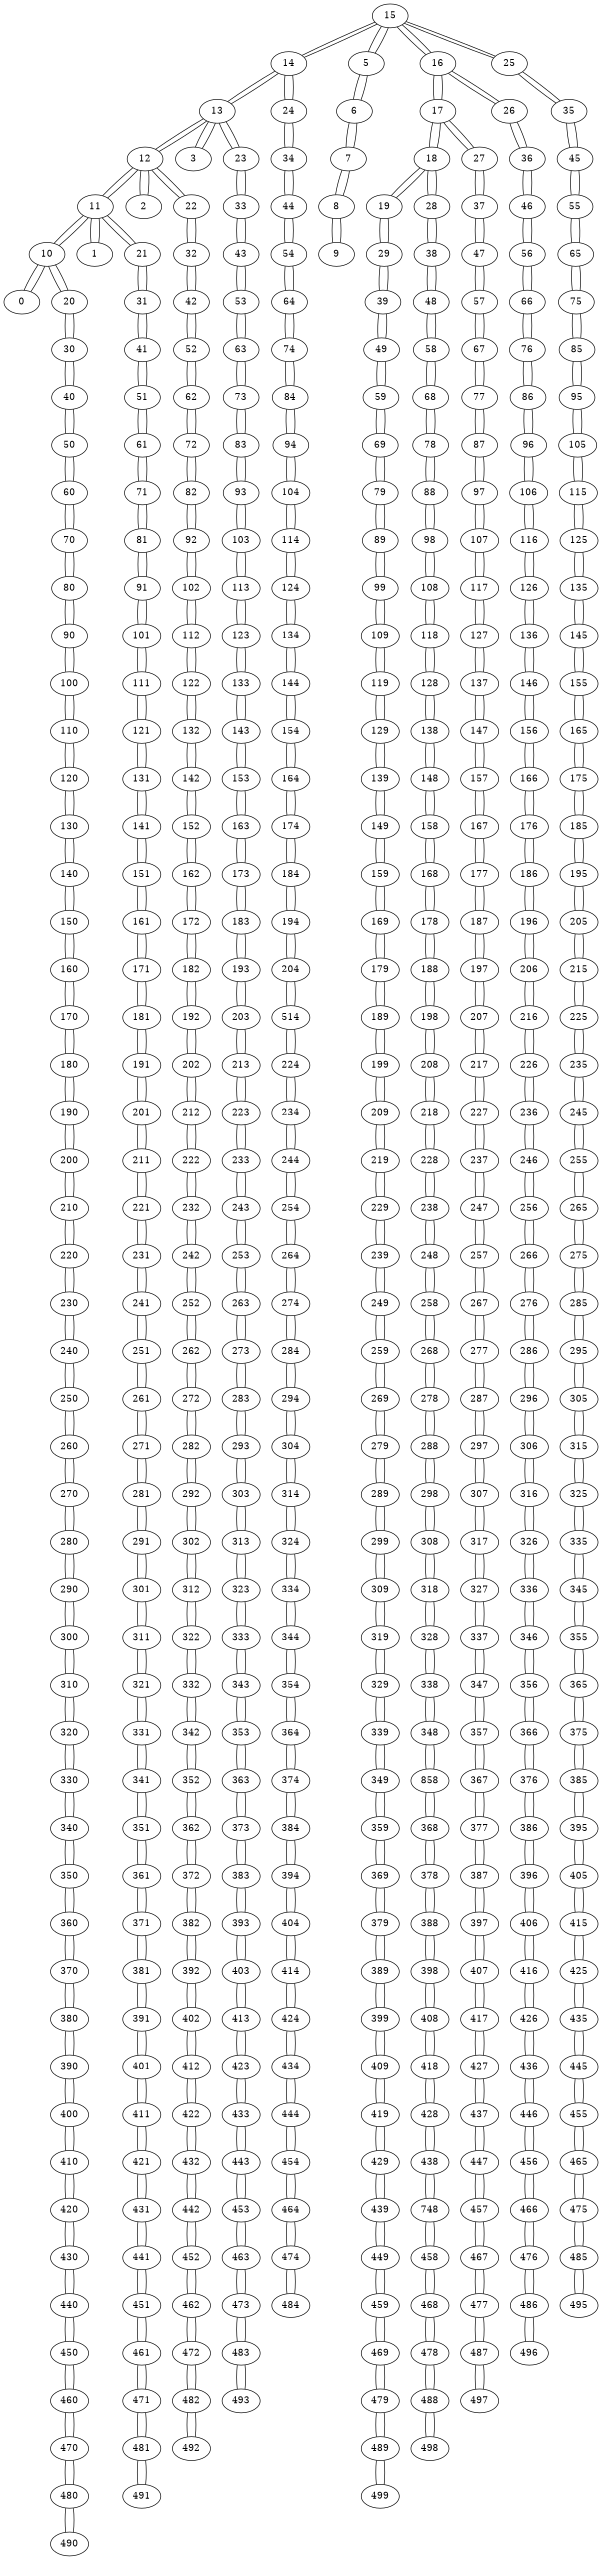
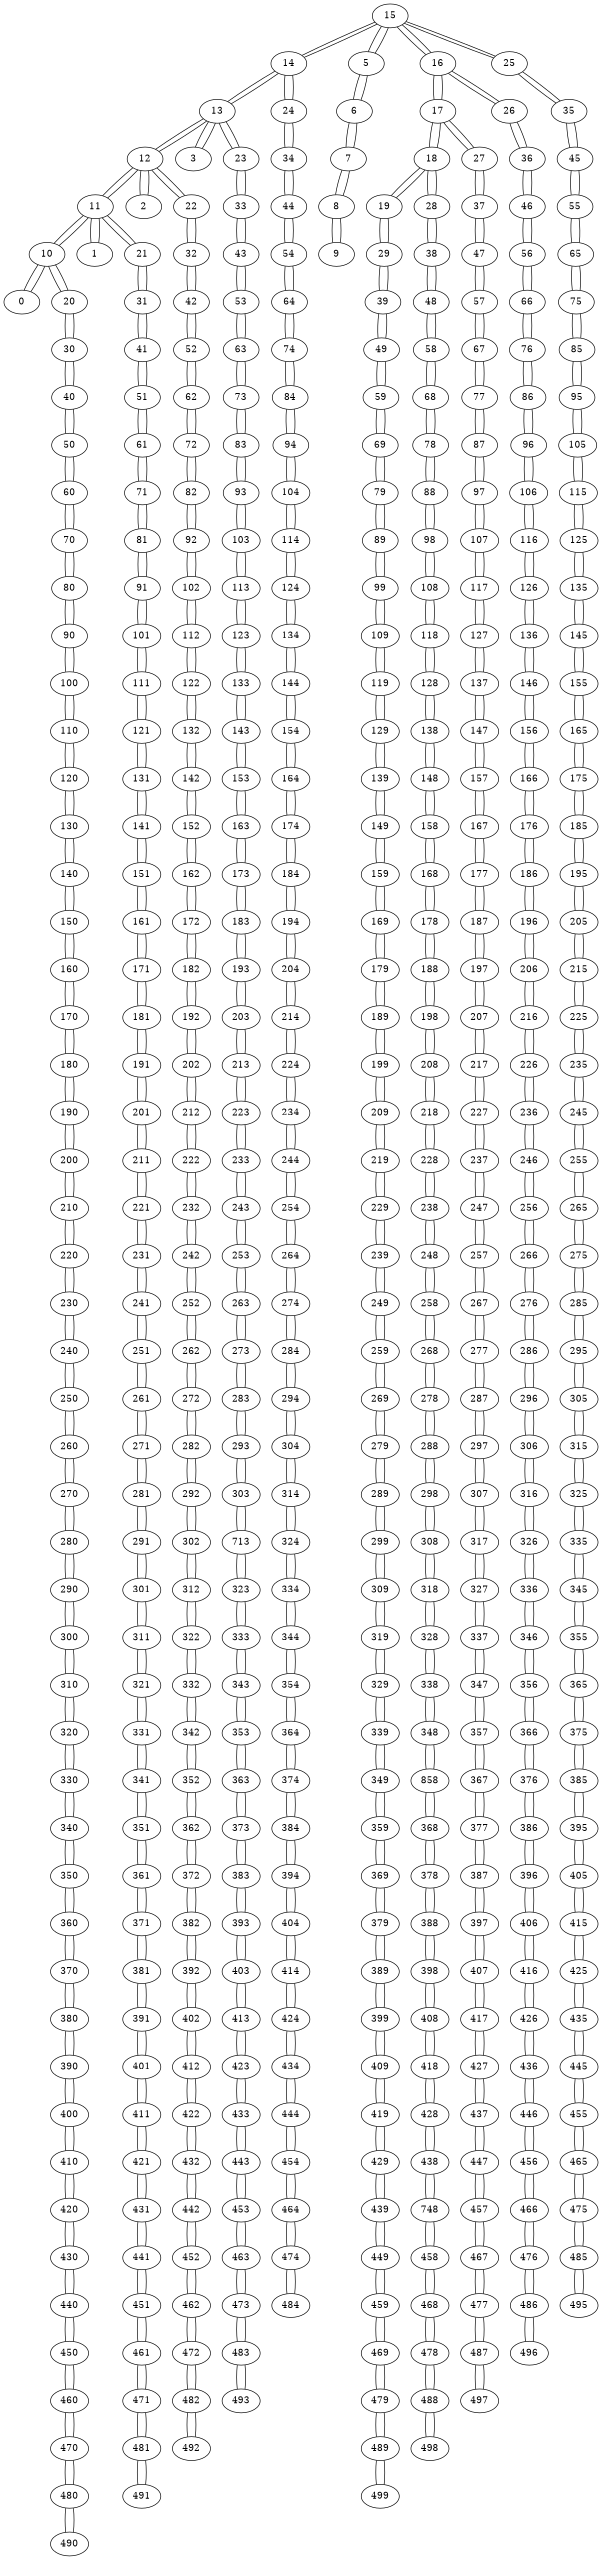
  graph {
    15
    14
    5
    16
    25
    13
    24
    6
    17
    26
    35
    12
    3
    23
    34
    7
    18
    27
    36
    45
    11
    2
    22
    33
    44
    8
    19
    28
    37
    46
    55
    10
    1
    21
    32
    43
    54
    9
    29
    38
    47
    56
    65
    0
    20
    31
    42
    53
    64
    39
    48
    57
    66
    75
    30
    41
    52
    63
    74
    49
    58
    67
    76
    85
    40
    51
    62
    73
    84
    59
    68
    77
    86
    95
    50
    61
    72
    83
    94
    69
    78
    87
    96
    105
    60
    71
    82
    93
    104
    79
    88
    97
    106
    115
    70
    81
    92
    103
    114
    89
    98
    107
    116
    125
    80
    91
    102
    113
    124
    99
    108
    117
    126
    135
    90
    101
    112
    123
    134
    109
    118
    127
    136
    145
    100
    111
    122
    133
    144
    119
    128
    137
    146
    155
    110
    121
    132
    143
    154
    129
    138
    147
    156
    165
    120
    131
    142
    153
    164
    139
    148
    157
    166
    175
    130
    141
    152
    163
    174
    149
    158
    167
    176
    185
    140
    151
    162
    173
    184
    159
    168
    177
    186
    195
    150
    161
    172
    183
    194
    169
    178
    187
    196
    205
    160
    171
    182
    193
    204
    179
    188
    197
    206
    215
    170
    181
    192
    203
-   214 [label=514]
+   214
    189
    198
    207
    216
    225
    180
    191
    202
    213
    224
    199
    208
    217
    226
    235
    190
    201
    212
    223
    234
    209
    218
    227
    236
    245
    200
    211
    222
    233
    244
    219
    228
    237
    246
    255
    210
    221
    232
    243
    254
    229
    238
    247
    256
    265
    220
    231
    242
    253
    264
    239
    248
    257
    266
    275
    230
    241
    252
    263
    274
    249
    258
    267
    276
    285
    240
    251
    262
    273
    284
    259
    268
    277
    286
    295
    250
    261
    272
    283
    294
    269
    278
    287
    296
    305
    260
    271
    282
    293
    304
    279
    288
    297
    306
    315
    270
    281
    292
    303
    314
    289
    298
    307
    316
    325
    280
    291
    302
-   313
+   313 [label=713]
    324
    299
    308
    317
    326
    335
    290
    301
    312
    323
    334
    309
    318
    327
    336
    345
    300
    311
    322
    333
    344
    319
    328
    337
    346
    355
    310
    321
    332
    343
    354
    329
    338
    347
    356
    365
    320
    331
    342
    353
    364
    339
    348
    357
    366
    375
    330
    341
    352
    363
    374
    349
    n361 [label=858]
    367
    376
    385
    340
    351
    362
    373
    384
    359
    368
    377
    386
    395
    350
    361
    372
    383
    394
    369
    378
    387
    396
    405
    360
    371
    382
    393
    404
    379
    388
    397
    406
    415
    370
    381
    392
    403
    414
    389
    398
    407
    416
    425
    380
    391
    402
    413
    424
    399
    408
    417
    426
    435
    390
    401
    412
    423
    434
    409
    418
    427
    436
    445
    400
    411
    422
    433
    444
    419
    428
    437
    446
    455
    410
    421
    432
    443
    454
    429
    438
    447
    456
    465
    420
    431
    442
    453
    464
    439
    n451 [label=748]
    457
    466
    475
    430
    441
    452
    463
    474
    449
    458
    467
    476
    485
    440
    451
    462
    473
    484
    459
    468
    477
    486
    495
    450
    461
    472
    483
    469
    478
    487
    496
    460
    471
    482
    493
    479
    488
    497
    470
    481
    492
    489
    498
    480
    491
    499
    490
    15 -- 14
    15 -- 5
    15 -- 16
    15 -- 25
    14 -- 15
    14 -- 13
    14 -- 24
    5 -- 15
    5 -- 6
    16 -- 15
    16 -- 17
    16 -- 26
    25 -- 15
    25 -- 35
    13 -- 14
    13 -- 12
    13 -- 3
    13 -- 23
    24 -- 14
    24 -- 34
    6 -- 5
    6 -- 7
    17 -- 16
    17 -- 18
    17 -- 27
    26 -- 16
    26 -- 36
    35 -- 25
    35 -- 45
    12 -- 13
    12 -- 11
    12 -- 2
    12 -- 22
    3 -- 13
    23 -- 13
    23 -- 33
    34 -- 24
    34 -- 44
    7 -- 6
    7 -- 8
    18 -- 17
    18 -- 19
    18 -- 28
    27 -- 17
    27 -- 37
    36 -- 26
    36 -- 46
    45 -- 35
    45 -- 55
    11 -- 12
    11 -- 10
    11 -- 1
    11 -- 21
    2 -- 12
    22 -- 12
    22 -- 32
    33 -- 23
    33 -- 43
    44 -- 34
    44 -- 54
    8 -- 7
    8 -- 9
    19 -- 18
    19 -- 29
    28 -- 18
    28 -- 38
    37 -- 27
    37 -- 47
    46 -- 36
    46 -- 56
    55 -- 45
    55 -- 65
    10 -- 11
    10 -- 0
    10 -- 20
    1 -- 11
    21 -- 11
    21 -- 31
    32 -- 22
    32 -- 42
    43 -- 33
    43 -- 53
    54 -- 44
    54 -- 64
    9 -- 8
    29 -- 19
    29 -- 39
    38 -- 28
    38 -- 48
    47 -- 37
    47 -- 57
    56 -- 46
    56 -- 66
    65 -- 55
    65 -- 75
    0 -- 10
    20 -- 10
    20 -- 30
    31 -- 21
    31 -- 41
    42 -- 32
    42 -- 52
    53 -- 43
    53 -- 63
    64 -- 54
    64 -- 74
    39 -- 29
    39 -- 49
    48 -- 38
    48 -- 58
    57 -- 47
    57 -- 67
    66 -- 56
    66 -- 76
    75 -- 65
    75 -- 85
    30 -- 20
    30 -- 40
    41 -- 31
    41 -- 51
    52 -- 42
    52 -- 62
    63 -- 53
    63 -- 73
    74 -- 64
    74 -- 84
    49 -- 39
    49 -- 59
    58 -- 48
    58 -- 68
    67 -- 57
    67 -- 77
    76 -- 66
    76 -- 86
    85 -- 75
    85 -- 95
    40 -- 30
    40 -- 50
    51 -- 41
    51 -- 61
    62 -- 52
    62 -- 72
    73 -- 63
    73 -- 83
    84 -- 74
    84 -- 94
    59 -- 49
    59 -- 69
    68 -- 58
    68 -- 78
    77 -- 67
    77 -- 87
    86 -- 76
    86 -- 96
    95 -- 85
    95 -- 105
    50 -- 40
    50 -- 60
    61 -- 51
    61 -- 71
    72 -- 62
    72 -- 82
    83 -- 73
    83 -- 93
    94 -- 84
    94 -- 104
    69 -- 59
    69 -- 79
    78 -- 68
    78 -- 88
    87 -- 77
    87 -- 97
    96 -- 86
    96 -- 106
    105 -- 95
    105 -- 115
    60 -- 50
    60 -- 70
    71 -- 61
    71 -- 81
    82 -- 72
    82 -- 92
    93 -- 83
    93 -- 103
    104 -- 94
    104 -- 114
    79 -- 69
    79 -- 89
    88 -- 78
    88 -- 98
    97 -- 87
    97 -- 107
    106 -- 96
    106 -- 116
    115 -- 105
    115 -- 125
    70 -- 60
    70 -- 80
    81 -- 71
    81 -- 91
    92 -- 82
    92 -- 102
    103 -- 93
    103 -- 113
    114 -- 104
    114 -- 124
    89 -- 79
    89 -- 99
    98 -- 88
    98 -- 108
    107 -- 97
    107 -- 117
    116 -- 106
    116 -- 126
    125 -- 115
    125 -- 135
    80 -- 70
    80 -- 90
    91 -- 81
    91 -- 101
    102 -- 92
    102 -- 112
    113 -- 103
    113 -- 123
    124 -- 114
    124 -- 134
    99 -- 89
    99 -- 109
    108 -- 98
    108 -- 118
    117 -- 107
    117 -- 127
    126 -- 116
    126 -- 136
    135 -- 125
    135 -- 145
    90 -- 80
    90 -- 100
    101 -- 91
    101 -- 111
    112 -- 102
    112 -- 122
    123 -- 113
    123 -- 133
    134 -- 124
    134 -- 144
    109 -- 99
    109 -- 119
    118 -- 108
    118 -- 128
    127 -- 117
    127 -- 137
    136 -- 126
    136 -- 146
    145 -- 135
    145 -- 155
    100 -- 90
    100 -- 110
    111 -- 101
    111 -- 121
    122 -- 112
    122 -- 132
    133 -- 123
    133 -- 143
    144 -- 134
    144 -- 154
    119 -- 109
    119 -- 129
    128 -- 118
    128 -- 138
    137 -- 127
    137 -- 147
    146 -- 136
    146 -- 156
    155 -- 145
    155 -- 165
    110 -- 100
    110 -- 120
    121 -- 111
    121 -- 131
    132 -- 122
    132 -- 142
    143 -- 133
    143 -- 153
    154 -- 144
    154 -- 164
    129 -- 119
    129 -- 139
    138 -- 128
    138 -- 148
    147 -- 137
    147 -- 157
    156 -- 146
    156 -- 166
    165 -- 155
    165 -- 175
    120 -- 110
    120 -- 130
    131 -- 121
    131 -- 141
    142 -- 132
    142 -- 152
    153 -- 143
    153 -- 163
    164 -- 154
    164 -- 174
    139 -- 129
    139 -- 149
    148 -- 138
    148 -- 158
    157 -- 147
    157 -- 167
    166 -- 156
    166 -- 176
    175 -- 165
    175 -- 185
    130 -- 120
    130 -- 140
    141 -- 131
    141 -- 151
    152 -- 142
    152 -- 162
    163 -- 153
    163 -- 173
    174 -- 164
    174 -- 184
    149 -- 139
    149 -- 159
    158 -- 148
    158 -- 168
    167 -- 157
    167 -- 177
    176 -- 166
    176 -- 186
    185 -- 175
    185 -- 195
    140 -- 130
    140 -- 150
    151 -- 141
    151 -- 161
    162 -- 152
    162 -- 172
    173 -- 163
    173 -- 183
    184 -- 174
    184 -- 194
    159 -- 149
    159 -- 169
    168 -- 158
    168 -- 178
    177 -- 167
    177 -- 187
    186 -- 176
    186 -- 196
    195 -- 185
    195 -- 205
    150 -- 140
    150 -- 160
    161 -- 151
    161 -- 171
    172 -- 162
    172 -- 182
    183 -- 173
    183 -- 193
    194 -- 184
    194 -- 204
    169 -- 159
    169 -- 179
    178 -- 168
    178 -- 188
    187 -- 177
    187 -- 197
    196 -- 186
    196 -- 206
    205 -- 195
    205 -- 215
    160 -- 150
    160 -- 170
    171 -- 161
    171 -- 181
    182 -- 172
    182 -- 192
    193 -- 183
    193 -- 203
    204 -- 194
    204 -- 214
    179 -- 169
    179 -- 189
    188 -- 178
    188 -- 198
    197 -- 187
    197 -- 207
    206 -- 196
    206 -- 216
    215 -- 205
    215 -- 225
    170 -- 160
    170 -- 180
    181 -- 171
    181 -- 191
    192 -- 182
    192 -- 202
    203 -- 193
    203 -- 213
    214 -- 204
    214 -- 224
    189 -- 179
    189 -- 199
    198 -- 188
    198 -- 208
    207 -- 197
    207 -- 217
    216 -- 206
    216 -- 226
    225 -- 215
    225 -- 235
    180 -- 170
    180 -- 190
    191 -- 181
    191 -- 201
    202 -- 192
    202 -- 212
    213 -- 203
    213 -- 223
    224 -- 214
    224 -- 234
    199 -- 189
    199 -- 209
    208 -- 198
    208 -- 218
    217 -- 207
    217 -- 227
    226 -- 216
    226 -- 236
    235 -- 225
    235 -- 245
    190 -- 180
    190 -- 200
    201 -- 191
    201 -- 211
    212 -- 202
    212 -- 222
    223 -- 213
    223 -- 233
    234 -- 224
    234 -- 244
    209 -- 199
    209 -- 219
    218 -- 208
    218 -- 228
    227 -- 217
    227 -- 237
    236 -- 226
    236 -- 246
    245 -- 235
    245 -- 255
    200 -- 190
    200 -- 210
    211 -- 201
    211 -- 221
    222 -- 212
    222 -- 232
    233 -- 223
    233 -- 243
    244 -- 234
    244 -- 254
    219 -- 209
    219 -- 229
    228 -- 218
    228 -- 238
    237 -- 227
    237 -- 247
    246 -- 236
    246 -- 256
    255 -- 245
    255 -- 265
    210 -- 200
    210 -- 220
    221 -- 211
    221 -- 231
    232 -- 222
    232 -- 242
    243 -- 233
    243 -- 253
    254 -- 244
    254 -- 264
    229 -- 219
    229 -- 239
    238 -- 228
    238 -- 248
    247 -- 237
    247 -- 257
    256 -- 246
    256 -- 266
    265 -- 255
    265 -- 275
    220 -- 210
    220 -- 230
    231 -- 221
    231 -- 241
    242 -- 232
    242 -- 252
    253 -- 243
    253 -- 263
    264 -- 254
    264 -- 274
    239 -- 229
    239 -- 249
    248 -- 238
    248 -- 258
    257 -- 247
    257 -- 267
    266 -- 256
    266 -- 276
    275 -- 265
    275 -- 285
    230 -- 220
    230 -- 240
    241 -- 231
    241 -- 251
    252 -- 242
    252 -- 262
    263 -- 253
    263 -- 273
    274 -- 264
    274 -- 284
    249 -- 239
    249 -- 259
    258 -- 248
    258 -- 268
    267 -- 257
    267 -- 277
    276 -- 266
    276 -- 286
    285 -- 275
    285 -- 295
    240 -- 230
    240 -- 250
    251 -- 241
    251 -- 261
    262 -- 252
    262 -- 272
    273 -- 263
    273 -- 283
    284 -- 274
    284 -- 294
    259 -- 249
    259 -- 269
    268 -- 258
    268 -- 278
    277 -- 267
    277 -- 287
    286 -- 276
    286 -- 296
    295 -- 285
    295 -- 305
    250 -- 240
    250 -- 260
    261 -- 251
    261 -- 271
    272 -- 262
    272 -- 282
    283 -- 273
    283 -- 293
    294 -- 284
    294 -- 304
    269 -- 259
    269 -- 279
    278 -- 268
    278 -- 288
    287 -- 277
    287 -- 297
    296 -- 286
    296 -- 306
    305 -- 295
    305 -- 315
    260 -- 250
    260 -- 270
    271 -- 261
    271 -- 281
    282 -- 272
    282 -- 292
    293 -- 283
    293 -- 303
    304 -- 294
    304 -- 314
    279 -- 269
    279 -- 289
    288 -- 278
    288 -- 298
    297 -- 287
    297 -- 307
    306 -- 296
    306 -- 316
    315 -- 305
    315 -- 325
    270 -- 260
    270 -- 280
    281 -- 271
    281 -- 291
    292 -- 282
    292 -- 302
    303 -- 293
    303 -- 313
    314 -- 304
    314 -- 324
    289 -- 279
    289 -- 299
    298 -- 288
    298 -- 308
    307 -- 297
    307 -- 317
    316 -- 306
    316 -- 326
    325 -- 315
    325 -- 335
    280 -- 270
    280 -- 290
    291 -- 281
    291 -- 301
    302 -- 292
    302 -- 312
    313 -- 303
    313 -- 323
    324 -- 314
    324 -- 334
    299 -- 289
    299 -- 309
    308 -- 298
    308 -- 318
    317 -- 307
    317 -- 327
    326 -- 316
    326 -- 336
    335 -- 325
    335 -- 345
    290 -- 280
    290 -- 300
    301 -- 291
    301 -- 311
    312 -- 302
    312 -- 322
    323 -- 313
    323 -- 333
    334 -- 324
    334 -- 344
    309 -- 299
    309 -- 319
    318 -- 308
    318 -- 328
    327 -- 317
    327 -- 337
    336 -- 326
    336 -- 346
    345 -- 335
    345 -- 355
    300 -- 290
    300 -- 310
    311 -- 301
    311 -- 321
    322 -- 312
    322 -- 332
    333 -- 323
    333 -- 343
    344 -- 334
    344 -- 354
    319 -- 309
    319 -- 329
    328 -- 318
    328 -- 338
    337 -- 327
    337 -- 347
    346 -- 336
    346 -- 356
    355 -- 345
    355 -- 365
    310 -- 300
    310 -- 320
    321 -- 311
    321 -- 331
    332 -- 322
    332 -- 342
    343 -- 333
    343 -- 353
    354 -- 344
    354 -- 364
    329 -- 319
    329 -- 339
    338 -- 328
    338 -- 348
    347 -- 337
    347 -- 357
    356 -- 346
    356 -- 366
    365 -- 355
    365 -- 375
    320 -- 310
    320 -- 330
    331 -- 321
    331 -- 341
    342 -- 332
    342 -- 352
    353 -- 343
    353 -- 363
    364 -- 354
    364 -- 374
    339 -- 329
    339 -- 349
    348 -- 338
    348 -- n361
    357 -- 347
    357 -- 367
    366 -- 356
    366 -- 376
    375 -- 365
    375 -- 385
    330 -- 320
    330 -- 340
    341 -- 331
    341 -- 351
    352 -- 342
    352 -- 362
    363 -- 353
    363 -- 373
    374 -- 364
    374 -- 384
    349 -- 339
    349 -- 359
    n361 -- 348
    n361 -- 368
    367 -- 357
    367 -- 377
    376 -- 366
    376 -- 386
    385 -- 375
    385 -- 395
    340 -- 330
    340 -- 350
    351 -- 341
    351 -- 361
    362 -- 352
    362 -- 372
    373 -- 363
    373 -- 383
    384 -- 374
    384 -- 394
    359 -- 349
    359 -- 369
    368 -- n361
    368 -- 378
    377 -- 367
    377 -- 387
    386 -- 376
    386 -- 396
    395 -- 385
    395 -- 405
    350 -- 340
    350 -- 360
    361 -- 351
    361 -- 371
    372 -- 362
    372 -- 382
    383 -- 373
    383 -- 393
    394 -- 384
    394 -- 404
    369 -- 359
    369 -- 379
    378 -- 368
    378 -- 388
    387 -- 377
    387 -- 397
    396 -- 386
    396 -- 406
    405 -- 395
    405 -- 415
    360 -- 350
    360 -- 370
    371 -- 361
    371 -- 381
    382 -- 372
    382 -- 392
    393 -- 383
    393 -- 403
    404 -- 394
    404 -- 414
    379 -- 369
    379 -- 389
    388 -- 378
    388 -- 398
    397 -- 387
    397 -- 407
    406 -- 396
    406 -- 416
    415 -- 405
    415 -- 425
    370 -- 360
    370 -- 380
    381 -- 371
    381 -- 391
    392 -- 382
    392 -- 402
    403 -- 393
    403 -- 413
    414 -- 404
    414 -- 424
    389 -- 379
    389 -- 399
    398 -- 388
    398 -- 408
    407 -- 397
    407 -- 417
    416 -- 406
    416 -- 426
    425 -- 415
    425 -- 435
    380 -- 370
    380 -- 390
    391 -- 381
    391 -- 401
    402 -- 392
    402 -- 412
    413 -- 403
    413 -- 423
    424 -- 414
    424 -- 434
    399 -- 389
    399 -- 409
    408 -- 398
    408 -- 418
    417 -- 407
    417 -- 427
    426 -- 416
    426 -- 436
    435 -- 425
    435 -- 445
    390 -- 380
    390 -- 400
    401 -- 391
    401 -- 411
    412 -- 402
    412 -- 422
    423 -- 413
    423 -- 433
    434 -- 424
    434 -- 444
    409 -- 399
    409 -- 419
    418 -- 408
    418 -- 428
    427 -- 417
    427 -- 437
    436 -- 426
    436 -- 446
    445 -- 435
    445 -- 455
    400 -- 390
    400 -- 410
    411 -- 401
    411 -- 421
    422 -- 412
    422 -- 432
    433 -- 423
    433 -- 443
    444 -- 434
    444 -- 454
    419 -- 409
    419 -- 429
    428 -- 418
    428 -- 438
    437 -- 427
    437 -- 447
    446 -- 436
    446 -- 456
    455 -- 445
    455 -- 465
    410 -- 400
    410 -- 420
    421 -- 411
    421 -- 431
    432 -- 422
    432 -- 442
    443 -- 433
    443 -- 453
    454 -- 444
    454 -- 464
    429 -- 419
    429 -- 439
    438 -- 428
    438 -- n451
    447 -- 437
    447 -- 457
    456 -- 446
    456 -- 466
    465 -- 455
    465 -- 475
    420 -- 410
    420 -- 430
    431 -- 421
    431 -- 441
    442 -- 432
    442 -- 452
    453 -- 443
    453 -- 463
    464 -- 454
    464 -- 474
    439 -- 429
    439 -- 449
    n451 -- 438
    n451 -- 458
    457 -- 447
    457 -- 467
    466 -- 456
    466 -- 476
    475 -- 465
    475 -- 485
    430 -- 420
    430 -- 440
    441 -- 431
    441 -- 451
    452 -- 442
    452 -- 462
    463 -- 453
    463 -- 473
    474 -- 464
    474 -- 484
    449 -- 439
    449 -- 459
    458 -- n451
    458 -- 468
    467 -- 457
    467 -- 477
    476 -- 466
    476 -- 486
    485 -- 475
    485 -- 495
    440 -- 430
    440 -- 450
    451 -- 441
    451 -- 461
    462 -- 452
    462 -- 472
    473 -- 463
    473 -- 483
    484 -- 474
    459 -- 449
    459 -- 469
    468 -- 458
    468 -- 478
    477 -- 467
    477 -- 487
    486 -- 476
    486 -- 496
    495 -- 485
    450 -- 440
    450 -- 460
    461 -- 451
    461 -- 471
    472 -- 462
    472 -- 482
    483 -- 473
    483 -- 493
    469 -- 459
    469 -- 479
    478 -- 468
    478 -- 488
    487 -- 477
    487 -- 497
    496 -- 486
    460 -- 450
    460 -- 470
    471 -- 461
    471 -- 481
    482 -- 472
    482 -- 492
    493 -- 483
    479 -- 469
    479 -- 489
    488 -- 478
    488 -- 498
    497 -- 487
    470 -- 460
    470 -- 480
    481 -- 471
    481 -- 491
    492 -- 482
    489 -- 479
    489 -- 499
    498 -- 488
    480 -- 470
    480 -- 490
    491 -- 481
    499 -- 489
    490 -- 480
  }
